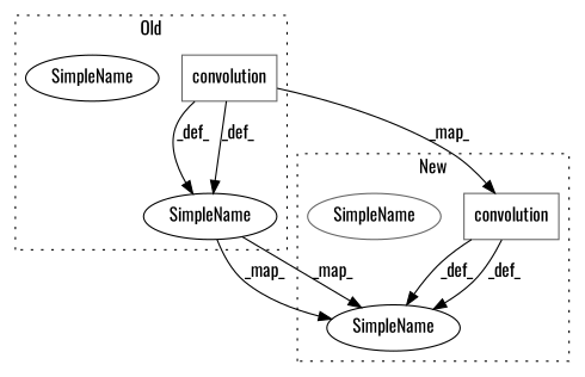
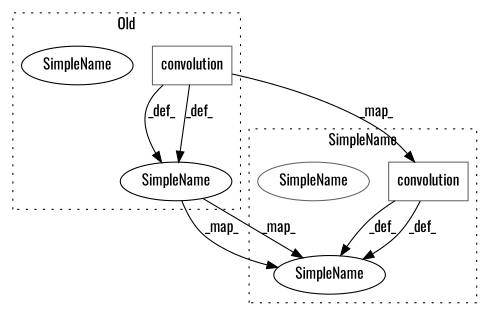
  digraph {
    fontname=Oswald
    node [a=42 l=2 s=2552 shape=ellipse color=gray40 fontname=Oswald]
    edge [fontname=Oswald]
    n1 [a=32 l="12,2" label=convolution s="2608,2676" shape=box]
    n2 [label=SimpleName color=black]
    n3 [label=SimpleName color=black]
    n4 [a=32 l="12,2" label=convolution s="3386,3454" shape=box]
    n5 [label=SimpleName s=3355]
    n6 [label=SimpleName s=3355 color=black]
    subgraph cluster_1 {
      label=Old
      style=dotted
      n1
      n2
      n3
    }
    subgraph cluster_2 {
-     label=New
+     label=SimpleName
      style=dotted
      n4
      n5
      n6
    }
    n1 -> n3 [label=_def_]
    n1 -> n3 [label=_def_]
    n1 -> n4 [label=_map_]
    n3 -> n6 [label=_map_]
    n3 -> n6 [label=_map_]
    n4 -> n6 [label=_def_]
    n4 -> n6 [label=_def_]
  }
